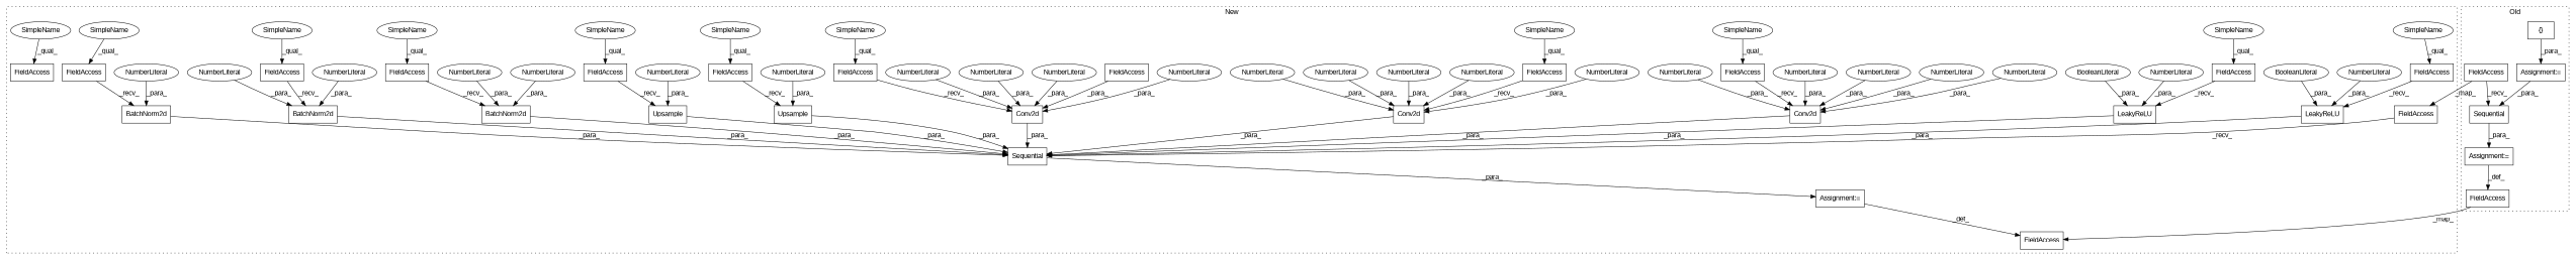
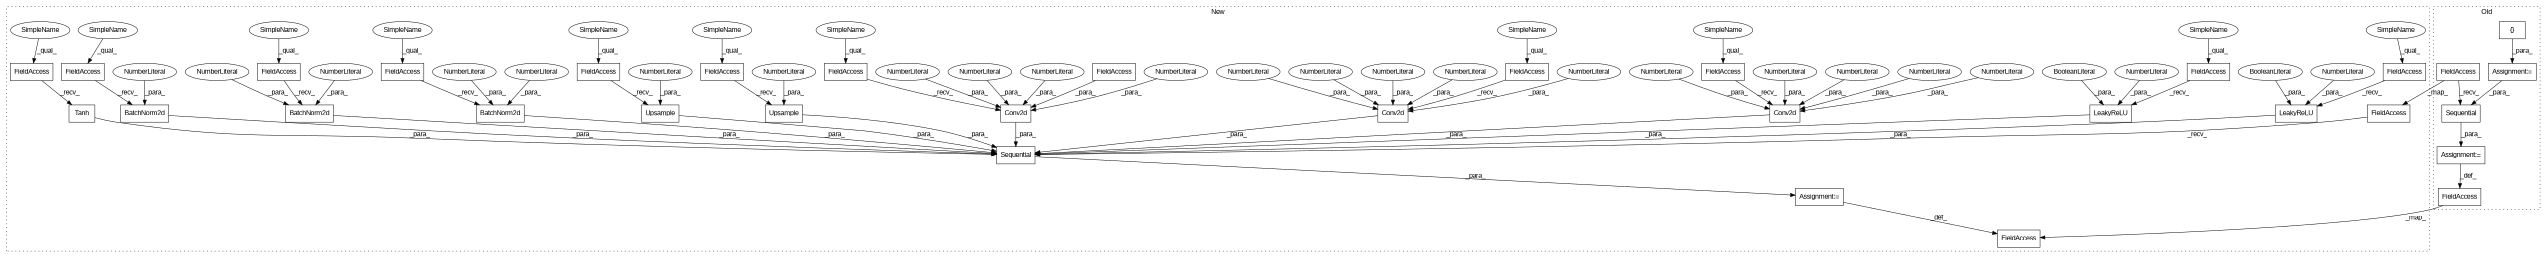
  digraph {
    fontname="Liberation Sans"
    node [a=34 l=1 s=2424 shape=ellipse fontname="Liberation Sans"]
    edge [fontname="Liberation Sans"]
    n1 [a=32 l="11,1" label=Sequential s="2478,2499" shape=box]
    n2 [a=4 l="1,1" label="{}" s="2144,2445" shape=box]
    n3 [a=7 label="Assignment:=" s=2134 shape=box]
    n4 [a=7 label="Assignment:=" s=2468 shape=box]
    n5 [a=22 l=8 label=FieldAccess s=2469 shape=box]
    n6 [a=22 l=16 label=FieldAccess s=2452 shape=box]
+   n7 [a=32 l=6 label=Tanh s=2433 shape=box]
    n8 [a=32 l="11,1" label=Sequential s="2128,2439" shape=box]
    n9 [a=22 l=8 label=FieldAccess shape=box]
    n10 [a=22 l=8 label=FieldAccess s=2385 shape=box]
    n11 [a=22 l=8 label=FieldAccess s=2247 shape=box]
    n12 [a=22 l=8 label=FieldAccess s=2356 shape=box]
    n13 [a=22 l=8 label=FieldAccess s=2165 shape=box]
    n14 [a=22 l=8 label=FieldAccess s=2139 shape=box]
    n15 [a=22 l=8 label=FieldAccess s=2217 shape=box]
    n16 [a=22 l=8 label=FieldAccess s=2276 shape=box]
    n17 [a=22 l=8 label=FieldAccess s=2327 shape=box]
    n18 [a=22 l=8 label=FieldAccess s=2186 shape=box]
    n19 [a=22 l=8 label=FieldAccess s=2297 shape=box]
    n20 [a=32 l="10,1" label=LeakyReLU s="2256,2274" shape=box]
    n21 [l=3 label=NumberLiteral s=2266]
    n22 [a=32 l="10,1" label=LeakyReLU s="2365,2383" shape=box]
    n23 [l=3 label=NumberLiteral s=2375]
    n24 [a=9 l=4 label=BooleanLiteral s=2379]
    n25 [a=9 l=4 label=BooleanLiteral s=2270]
    n26 [a=7 label="Assignment:=" s=2118 shape=box]
    n27 [a=22 l=8 label=FieldAccess s=2119 shape=box]
    n28 [a=32 l="9,1" label=Upsample s="2174,2184" shape=box]
    n29 [a=32 l="7,1" label=Conv2d s="2195,2215" shape=box]
    n30 [a=32 l="9,1" label=Upsample s="2285,2295" shape=box]
    n31 [a=32 l="7,1" label=Conv2d s="2306,2325" shape=box]
    n32 [l=2 label=NumberLiteral s=2317]
    n33 [label=NumberLiteral s=2294]
    n34 [label=NumberLiteral s=2212]
    n35 [label=NumberLiteral s=2214]
    n36 [label=NumberLiteral s=2183]
    n37 [label=NumberLiteral s=2324]
    n38 [l=3 label=NumberLiteral s=2206]
    n39 [label=NumberLiteral s=2322]
    n40 [l=3 label=NumberLiteral s=2202]
    n41 [label=NumberLiteral s=2210]
    n42 [a=32 l="7,1" label=Conv2d s="2394,2422" shape=box]
    n43 [l=3 label=NumberLiteral s=2313]
    n44 [label=NumberLiteral s=2419]
    n45 [label=NumberLiteral s=2417]
    n46 [l=2 label=NumberLiteral s=2401]
    n47 [label=NumberLiteral s=2320]
    n48 [label=NumberLiteral s=2421]
    n49 [a=22 l=12 label=FieldAccess s=2404 shape=box]
    n50 [a=32 l="12,1" label=BatchNorm2d s="2336,2354" shape=box]
    n51 [l=2 label=NumberLiteral s=2348]
    n52 [l=3 label=NumberLiteral s=2351]
    n53 [a=32 l="12,1" label=BatchNorm2d s="2226,2245" shape=box]
    n54 [l=3 label=NumberLiteral s=2238]
    n55 [l=3 label=NumberLiteral s=2242]
    n56 [a=32 l="12,1" label=BatchNorm2d s="2148,2163" shape=box]
    n57 [l=3 label=NumberLiteral s=2160]
    n58 [a=22 l=16 label=FieldAccess s=2102 shape=box]
    n59 [a=42 l=5 label=SimpleName s=2297]
    n60 [a=42 l=5 label=SimpleName]
    n61 [a=42 l=5 label=SimpleName s=2139]
    n62 [a=42 l=5 label=SimpleName s=2327]
    n63 [a=42 l=5 label=SimpleName s=2385]
    n64 [a=42 l=5 label=SimpleName s=2165]
    n65 [a=42 l=5 label=SimpleName s=2186]
    n66 [a=42 l=5 label=SimpleName s=2356]
    n67 [a=42 l=5 label=SimpleName s=2247]
    n68 [a=42 l=5 label=SimpleName s=2276]
    n69 [a=42 l=5 label=SimpleName s=2217]
    subgraph cluster_1 {
      label=Old
      style=dotted
      n1
      n2
      n3
      n4
      n5
      n6
    }
    subgraph cluster_2 {
      label=New
      style=dotted
+     n7
      n8
      n9
      n10
      n11
      n12
      n13
      n14
      n15
      n16
      n17
      n18
      n19
      n20
      n21
      n22
      n23
      n24
      n25
      n26
      n27
      n28
      n29
      n30
      n31
      n32
      n33
      n34
      n35
      n36
      n37
      n38
      n39
      n40
      n41
      n42
      n43
      n44
      n45
      n46
      n47
      n48
      n49
      n50
      n51
      n52
      n53
      n54
      n55
      n56
      n57
      n58
      n59
      n60
      n61
      n62
      n63
      n64
      n65
      n66
      n67
      n68
      n69
    }
    n1 -> n4 [label=_para_]
    n2 -> n3 [label=_para_]
    n3 -> n1 [label=_para_]
    n4 -> n6 [label=_def_]
    n5 -> n1 [label=_recv_]
    n5 -> n27 [label=_map_]
    n6 -> n58 [label=_map_]
+   n7 -> n8 [label=_para_]
    n8 -> n26 [label=_para_]
+   n9 -> n7 [label=_recv_]
    n10 -> n42 [label=_recv_]
    n11 -> n20 [label=_recv_]
    n12 -> n22 [label=_recv_]
    n13 -> n28 [label=_recv_]
    n14 -> n56 [label=_recv_]
    n15 -> n53 [label=_recv_]
    n16 -> n30 [label=_recv_]
    n17 -> n50 [label=_recv_]
    n18 -> n29 [label=_recv_]
    n19 -> n31 [label=_recv_]
    n20 -> n8 [label=_para_]
    n21 -> n20 [label=_para_]
    n22 -> n8 [label=_para_]
    n23 -> n22 [label=_para_]
    n24 -> n22 [label=_para_]
    n25 -> n20 [label=_para_]
    n26 -> n58 [label=_def_]
    n27 -> n8 [label=_recv_]
    n28 -> n8 [label=_para_]
    n29 -> n8 [label=_para_]
    n30 -> n8 [label=_para_]
    n31 -> n8 [label=_para_]
    n32 -> n31 [label=_para_]
    n33 -> n30 [label=_para_]
    n34 -> n29 [label=_para_]
    n35 -> n29 [label=_para_]
    n36 -> n28 [label=_para_]
    n37 -> n31 [label=_para_]
    n38 -> n29 [label=_para_]
    n39 -> n31 [label=_para_]
    n40 -> n29 [label=_para_]
    n41 -> n29 [label=_para_]
    n42 -> n8 [label=_para_]
    n43 -> n31 [label=_para_]
    n44 -> n42 [label=_para_]
    n45 -> n42 [label=_para_]
    n46 -> n42 [label=_para_]
    n47 -> n31 [label=_para_]
    n48 -> n42 [label=_para_]
    n49 -> n42 [label=_para_]
    n50 -> n8 [label=_para_]
    n51 -> n50 [label=_para_]
    n52 -> n50 [label=_para_]
    n53 -> n8 [label=_para_]
    n54 -> n53 [label=_para_]
    n55 -> n53 [label=_para_]
    n56 -> n8 [label=_para_]
    n57 -> n56 [label=_para_]
    n59 -> n19 [label=_qual_]
    n60 -> n9 [label=_qual_]
    n61 -> n14 [label=_qual_]
    n62 -> n17 [label=_qual_]
    n63 -> n10 [label=_qual_]
    n64 -> n13 [label=_qual_]
    n65 -> n18 [label=_qual_]
    n66 -> n12 [label=_qual_]
    n67 -> n11 [label=_qual_]
    n68 -> n16 [label=_qual_]
    n69 -> n15 [label=_qual_]
  }
